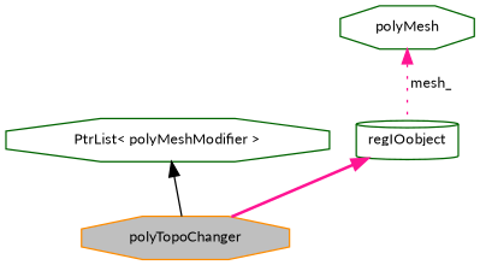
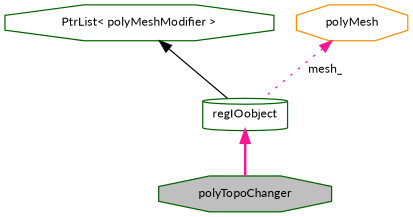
  digraph {
    fontname=Lato
    node [color=darkorange fontname=Lato fontsize=10 shape=octagon]
    edge [color=deeppink dir=back fontname=Lato fontsize=10 labelfontname=Helvetica labelfontsize=10]
-   n1 [fillcolor=grey75 fontcolor=black height=0.2 label=polyTopoChanger style=filled width=0.4]
+   n1 [color=darkgreen fillcolor=grey75 fontcolor=black height=0.2 label=polyTopoChanger style=filled width=0.4]
    n2 [color=darkgreen height=0.2 label="PtrList\< polyMeshModifier \>" width=0.4]
    n3 [color=darkgreen height=0.2 label=regIOobject shape=cylinder width=0.4]
-   n4 [color=darkgreen height=0.2 label=polyMesh width=0.4]
-   n2 -> n1 [color=black style=solid]
+   n4 [height=0.2 label=polyMesh width=0.4]
+   n2 -> n3 [color=black style=solid]
    n3 -> n1 [style=bold]
    n4 -> n3 [label=" mesh_" style=dotted]
  }
